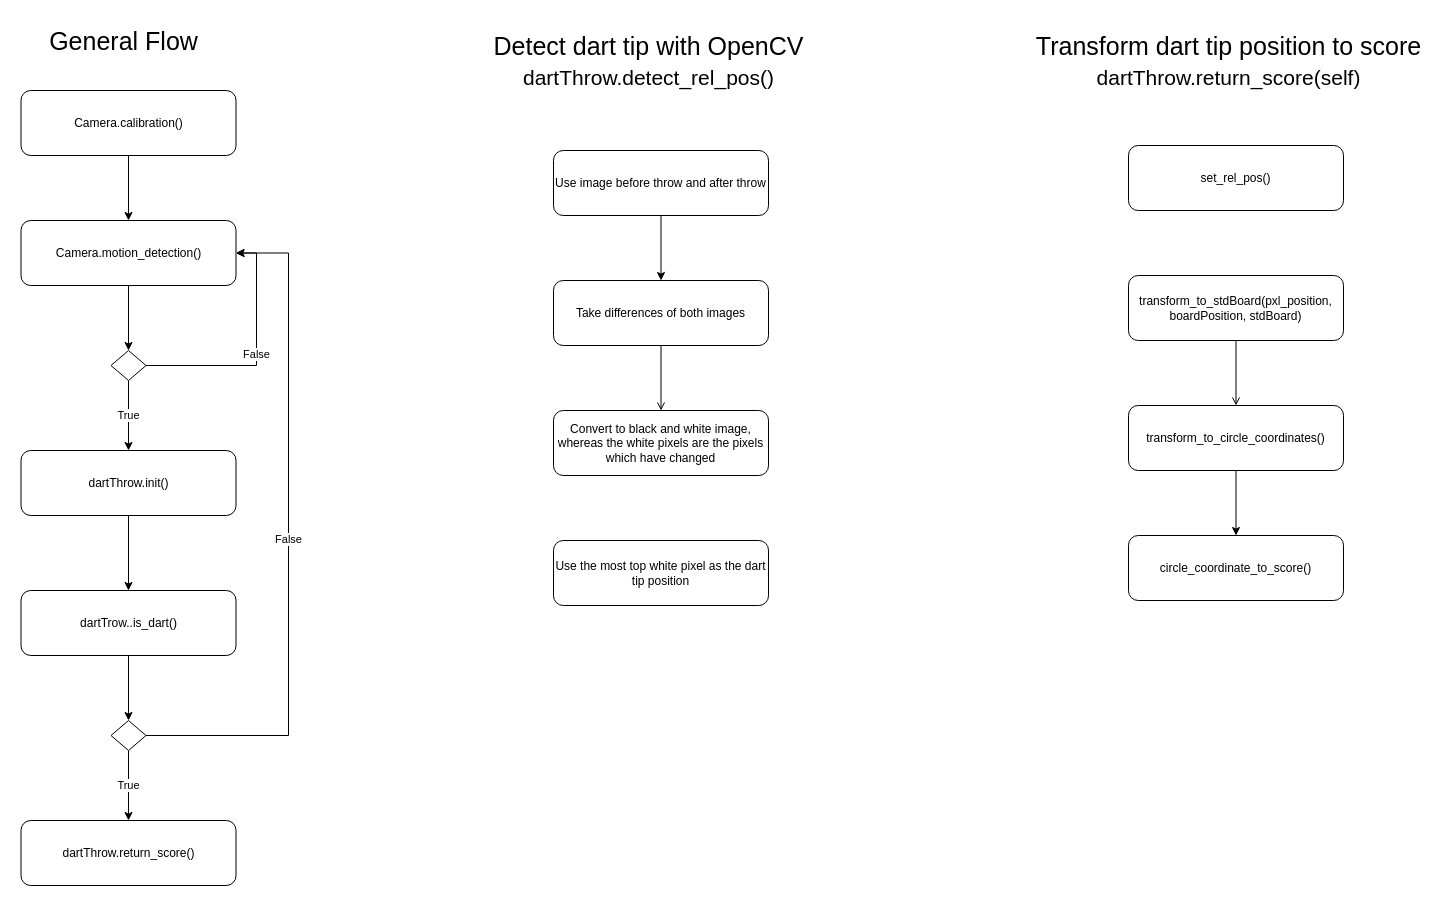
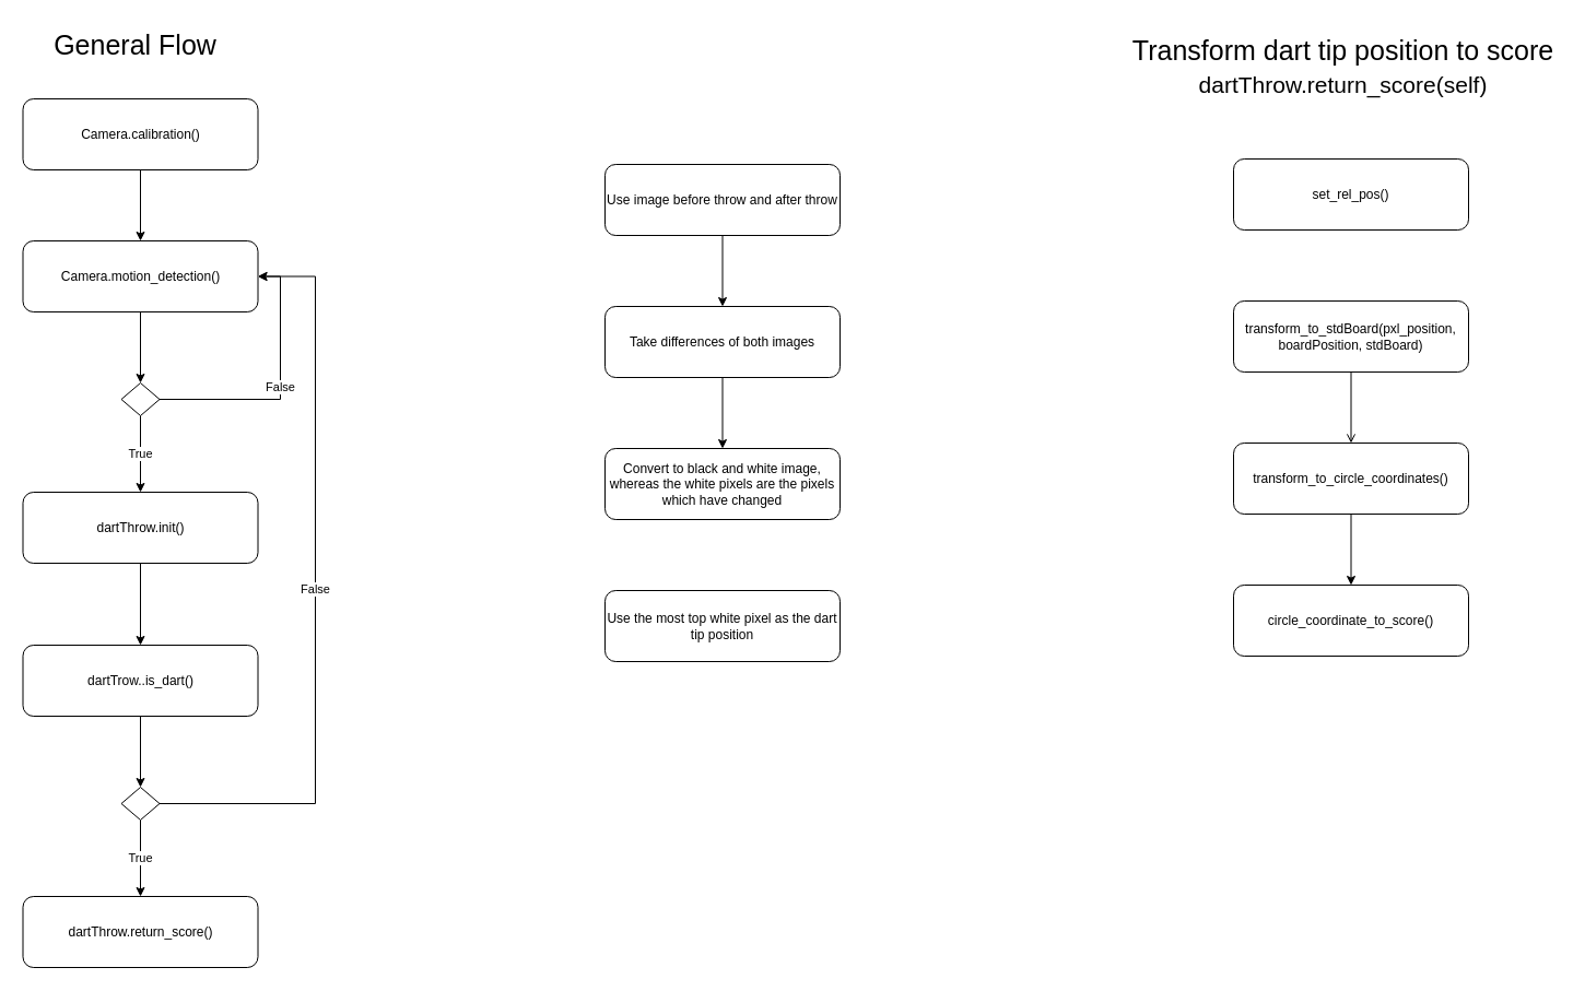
  <mxCell id="0" />
  <mxCell id="1" parent="0" />
  <mxCell id="2" style="edgeStyle=orthogonalEdgeStyle;rounded=0;orthogonalLoop=1;jettySize=auto;html=1;align=right;" parent="1" source="3" edge="1"><mxGeometry relative="1" as="geometry"><mxPoint x="128" y="220" as="targetPoint" /></mxGeometry></mxCell>
  <mxCell id="3" value="Camera.calibration()" style="rounded=1;whiteSpace=wrap;html=1;fontSize=12;glass=0;strokeWidth=1;shadow=0;align=center;" parent="1" vertex="1"><mxGeometry x="20.5" y="90" width="215" height="65" as="geometry" /></mxCell>
  <mxCell id="4" value="True" style="edgeStyle=orthogonalEdgeStyle;rounded=0;orthogonalLoop=1;jettySize=auto;html=1;entryX=0.5;entryY=0;entryDx=0;entryDy=0;" parent="1" source="6" edge="1"><mxGeometry relative="1" as="geometry"><mxPoint x="128" y="450" as="targetPoint" /></mxGeometry></mxCell>
  <mxCell id="5" value="False" style="edgeStyle=orthogonalEdgeStyle;rounded=0;orthogonalLoop=1;jettySize=auto;html=1;entryX=1;entryY=0.5;entryDx=0;entryDy=0;" parent="1" source="6" target="8" edge="1"><mxGeometry relative="1" as="geometry"><Array as="points"><mxPoint x="256" y="365" /><mxPoint x="256" y="253" /></Array></mxGeometry></mxCell>
  <mxCell id="6" value="" style="rhombus;whiteSpace=wrap;html=1;shadow=0;fontFamily=Helvetica;fontSize=12;align=center;strokeWidth=1;spacing=6;spacingTop=-4;" parent="1" vertex="1"><mxGeometry x="110.5" y="350" width="35" height="30" as="geometry" /></mxCell>
  <mxCell id="7" style="edgeStyle=orthogonalEdgeStyle;rounded=0;orthogonalLoop=1;jettySize=auto;html=1;entryX=0.5;entryY=0;entryDx=0;entryDy=0;" parent="1" source="8" target="6" edge="1"><mxGeometry relative="1" as="geometry" /></mxCell>
  <mxCell id="8" value="Camera.motion_detection()" style="rounded=1;whiteSpace=wrap;html=1;fontSize=12;glass=0;strokeWidth=1;shadow=0;align=center;" parent="1" vertex="1"><mxGeometry x="20.5" y="220" width="215" height="65" as="geometry" /></mxCell>
  <mxCell id="9" value="" style="edgeStyle=orthogonalEdgeStyle;rounded=0;orthogonalLoop=1;jettySize=auto;html=1;" parent="1" source="10" target="13" edge="1"><mxGeometry relative="1" as="geometry" /></mxCell>
  <mxCell id="10" value="dartTrow..is_dart()" style="rounded=1;whiteSpace=wrap;html=1;fontSize=12;glass=0;strokeWidth=1;shadow=0;align=center;" parent="1" vertex="1"><mxGeometry x="20.5" y="590" width="215" height="65" as="geometry" /></mxCell>
  <mxCell id="11" value="False" style="edgeStyle=orthogonalEdgeStyle;rounded=0;orthogonalLoop=1;jettySize=auto;html=1;entryX=1;entryY=0.5;entryDx=0;entryDy=0;" parent="1" source="13" target="8" edge="1"><mxGeometry relative="1" as="geometry"><Array as="points"><mxPoint x="288" y="735" /><mxPoint x="288" y="253" /></Array></mxGeometry></mxCell>
  <mxCell id="12" value="True" style="edgeStyle=orthogonalEdgeStyle;rounded=0;orthogonalLoop=1;jettySize=auto;html=1;" parent="1" source="13" target="16" edge="1"><mxGeometry relative="1" as="geometry" /></mxCell>
  <mxCell id="13" value="" style="rhombus;whiteSpace=wrap;html=1;shadow=0;fontFamily=Helvetica;fontSize=12;align=center;strokeWidth=1;spacing=6;spacingTop=-4;" parent="1" vertex="1"><mxGeometry x="110.5" y="720" width="35" height="30" as="geometry" /></mxCell>
  <mxCell id="14" value="" style="edgeStyle=orthogonalEdgeStyle;rounded=0;orthogonalLoop=1;jettySize=auto;html=1;" parent="1" source="15" target="10" edge="1"><mxGeometry relative="1" as="geometry" /></mxCell>
  <mxCell id="15" value="dartThrow.init()" style="rounded=1;whiteSpace=wrap;html=1;fontSize=12;glass=0;strokeWidth=1;shadow=0;align=center;" parent="1" vertex="1"><mxGeometry x="20.5" y="450" width="215" height="65" as="geometry" /></mxCell>
  <mxCell id="16" value="dartThrow.return_score()" style="rounded=1;whiteSpace=wrap;html=1;fontSize=12;glass=0;strokeWidth=1;shadow=0;align=center;" parent="1" vertex="1"><mxGeometry x="20.5" y="820" width="215" height="65" as="geometry" /></mxCell>
  <mxCell id="17" value="General Flow" style="text;html=1;align=center;verticalAlign=middle;resizable=0;points=[];autosize=1;strokeWidth=1;fontSize=25;" parent="1" vertex="1"><mxGeometry x="43" y="20" width="160" height="40" as="geometry" /></mxCell>
  <mxCell id="18" value="Transform dart tip position to score&lt;br&gt;&lt;font style=&quot;font-size: 21px&quot;&gt;dartThrow.return_score(self)&lt;/font&gt;" style="text;html=1;align=center;verticalAlign=middle;resizable=0;points=[];autosize=1;strokeWidth=1;fontSize=25;" parent="1" vertex="1"><mxGeometry x="1028" y="25" width="400" height="70" as="geometry" /></mxCell>
  <mxCell id="19" value="set_rel_pos()" style="rounded=1;whiteSpace=wrap;html=1;fontSize=12;glass=0;strokeWidth=1;shadow=0;align=center;" parent="1" vertex="1"><mxGeometry x="1128" y="145" width="215" height="65" as="geometry" /></mxCell>
  <mxCell id="20" style="edgeStyle=orthogonalEdgeStyle;rounded=0;orthogonalLoop=1;jettySize=auto;html=1;fontSize=25;endArrow=open;" parent="1" source="21" target="23" edge="1"><mxGeometry relative="1" as="geometry" /></mxCell>
  <mxCell id="21" value="transform_to_stdBoard(pxl_position, boardPosition, stdBoard)" style="rounded=1;whiteSpace=wrap;html=1;fontSize=12;glass=0;strokeWidth=1;shadow=0;align=center;" parent="1" vertex="1"><mxGeometry x="1128" y="275" width="215" height="65" as="geometry" /></mxCell>
  <mxCell id="22" style="edgeStyle=orthogonalEdgeStyle;rounded=0;orthogonalLoop=1;jettySize=auto;html=1;fontSize=25;" parent="1" source="23" target="24" edge="1"><mxGeometry relative="1" as="geometry" /></mxCell>
  <mxCell id="23" value="transform_to_circle_coordinates()" style="rounded=1;whiteSpace=wrap;html=1;fontSize=12;glass=0;strokeWidth=1;shadow=0;align=center;" parent="1" vertex="1"><mxGeometry x="1128" y="405" width="215" height="65" as="geometry" /></mxCell>
  <mxCell id="24" value="circle_coordinate_to_score()" style="rounded=1;whiteSpace=wrap;html=1;fontSize=12;glass=0;strokeWidth=1;shadow=0;align=center;" parent="1" vertex="1"><mxGeometry x="1128" y="535" width="215" height="65" as="geometry" /></mxCell>
- <mxCell id="25" value="Detect dart tip with OpenCV&lt;font style=&quot;font-size: 21px&quot;&gt;&lt;br&gt;dartThrow.detect_rel_pos()&lt;/font&gt;" style="text;html=1;align=center;verticalAlign=middle;resizable=0;points=[];autosize=1;strokeWidth=1;fontSize=25;" parent="1" vertex="1"><mxGeometry x="483" y="25" width="330" height="70" as="geometry" /></mxCell>
  <mxCell id="26" style="edgeStyle=orthogonalEdgeStyle;rounded=0;orthogonalLoop=1;jettySize=auto;html=1;entryX=0.5;entryY=0;entryDx=0;entryDy=0;fontSize=25;" parent="1" source="27" target="29" edge="1"><mxGeometry relative="1" as="geometry" /></mxCell>
  <mxCell id="27" value="Use image before throw and after throw" style="rounded=1;whiteSpace=wrap;html=1;fontSize=12;glass=0;strokeWidth=1;shadow=0;align=center;" parent="1" vertex="1"><mxGeometry x="553" y="150" width="215" height="65" as="geometry" /></mxCell>
- <mxCell id="28" style="edgeStyle=orthogonalEdgeStyle;rounded=0;orthogonalLoop=1;jettySize=auto;html=1;fontSize=25;endArrow=open;" parent="1" source="29" target="30" edge="1"><mxGeometry relative="1" as="geometry" /></mxCell>
+ <mxCell id="28" style="edgeStyle=orthogonalEdgeStyle;rounded=0;orthogonalLoop=1;jettySize=auto;html=1;fontSize=25;" parent="1" source="29" target="30" edge="1"><mxGeometry relative="1" as="geometry" /></mxCell>
  <mxCell id="29" value="Take differences of both images" style="rounded=1;whiteSpace=wrap;html=1;fontSize=12;glass=0;strokeWidth=1;shadow=0;align=center;" parent="1" vertex="1"><mxGeometry x="553" y="280" width="215" height="65" as="geometry" /></mxCell>
  <mxCell id="30" value="Convert to black and white image, whereas the white pixels are the pixels which have changed" style="rounded=1;whiteSpace=wrap;html=1;fontSize=12;glass=0;strokeWidth=1;shadow=0;align=center;" parent="1" vertex="1"><mxGeometry x="553" y="410" width="215" height="65" as="geometry" /></mxCell>
  <mxCell id="31" value="Use the most top white pixel as the dart tip position" style="rounded=1;whiteSpace=wrap;html=1;fontSize=12;glass=0;strokeWidth=1;shadow=0;align=center;" parent="1" vertex="1"><mxGeometry x="553" y="540" width="215" height="65" as="geometry" /></mxCell>
